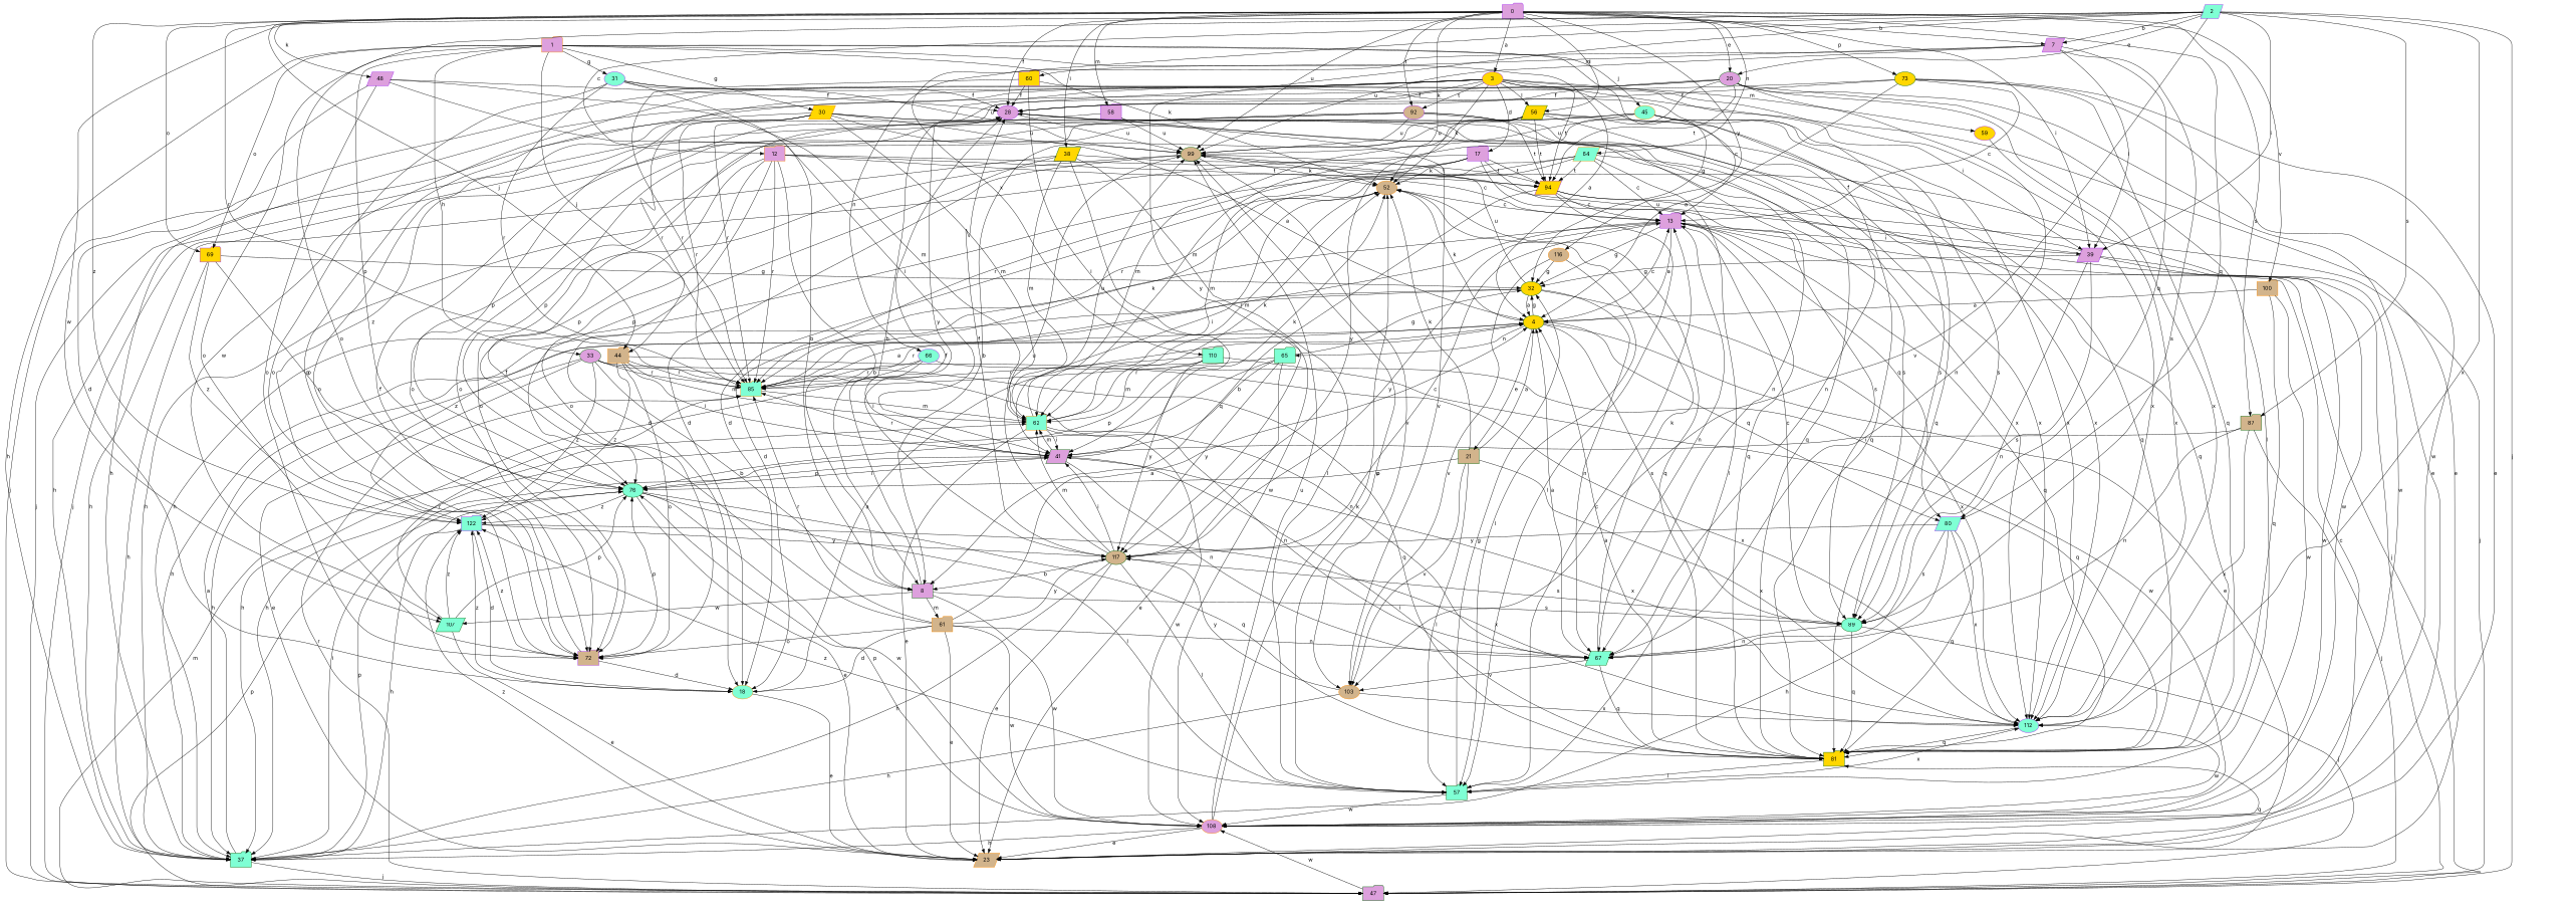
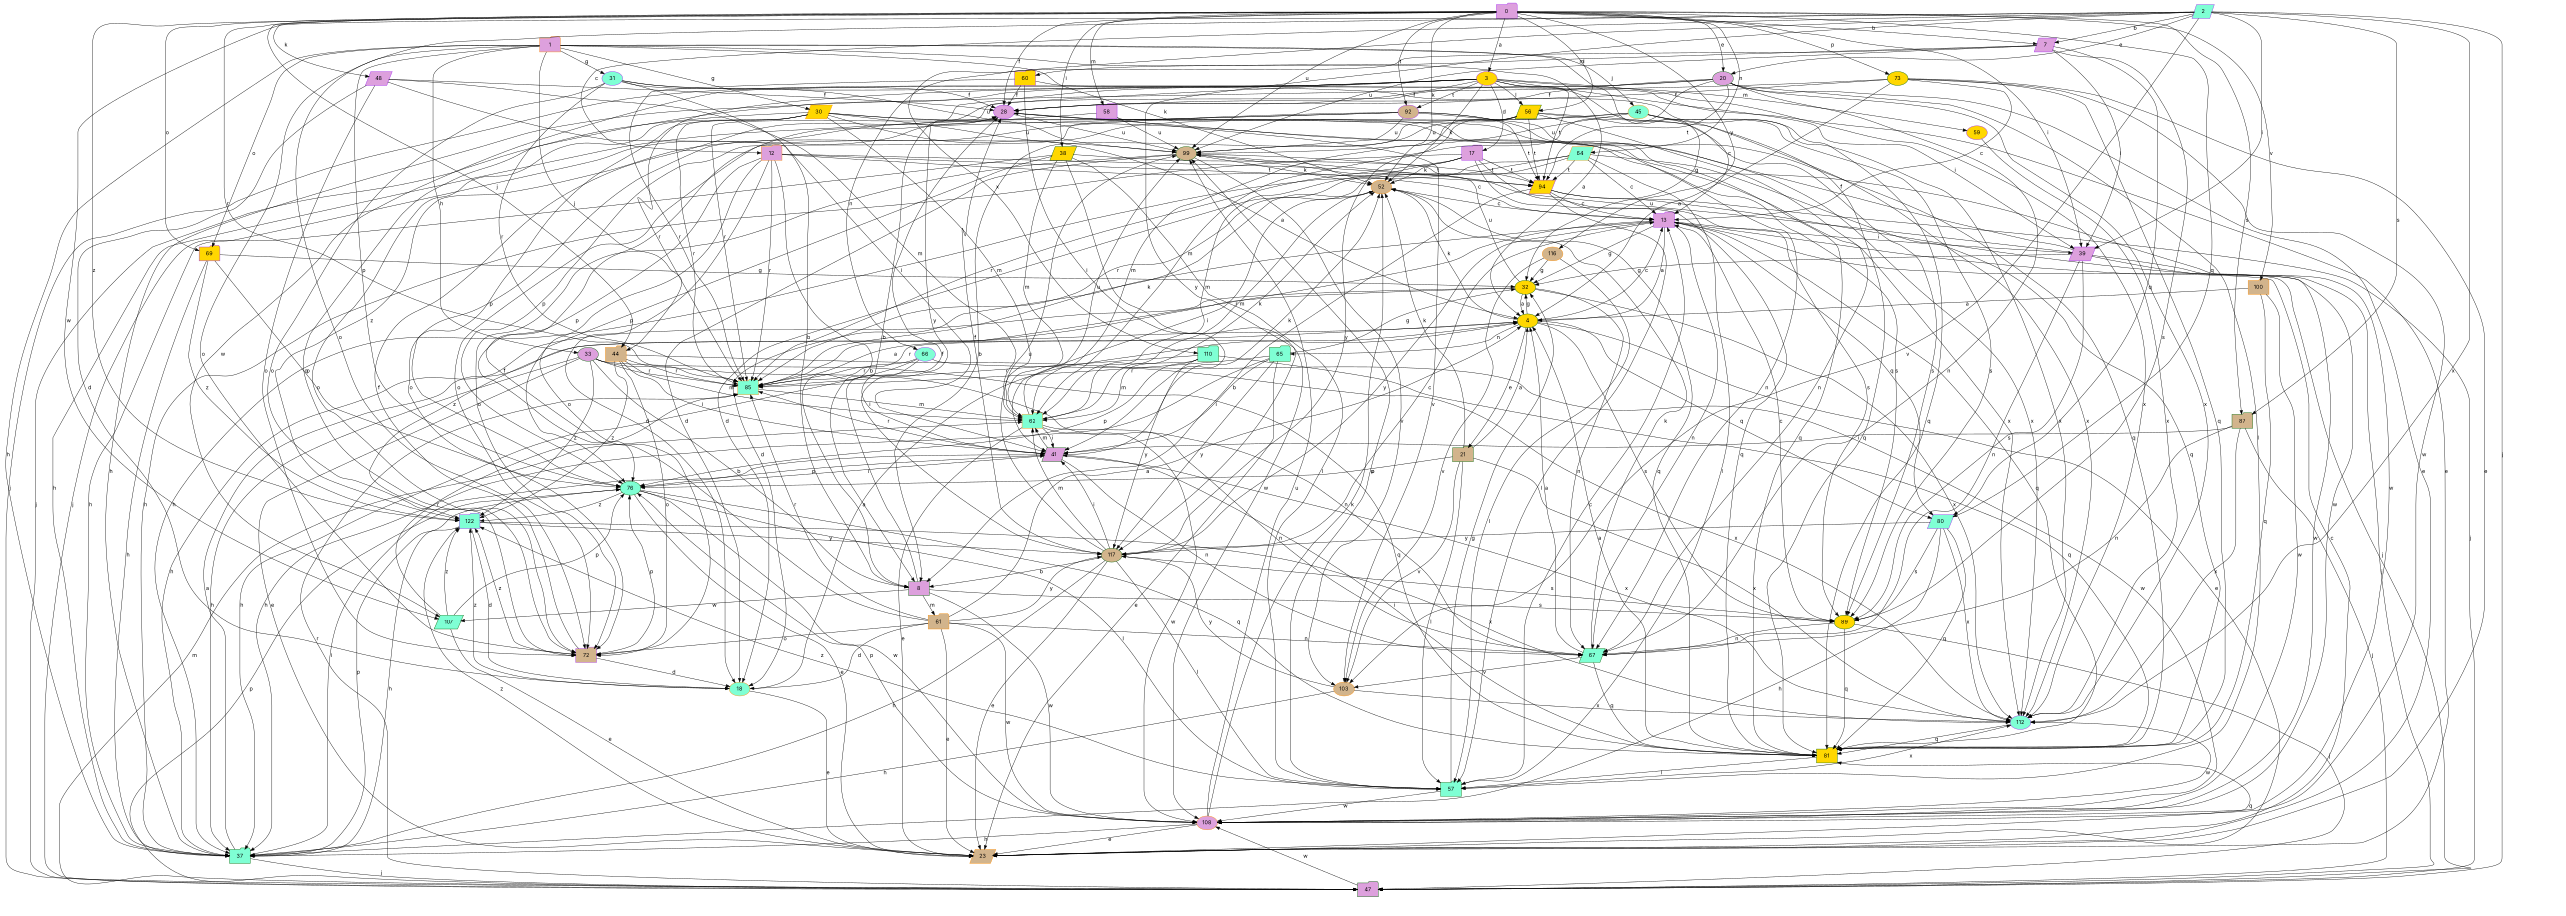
  strict digraph {
    fontname=Inter
    node [color=darkgreen fillcolor=aquamarine fontname=Inter shape=folder style=filled]
    edge [fontname=Inter]
    0 [color=purple fillcolor=plum]
    3 [color=purple fillcolor=gold shape=ellipse]
    7 [color=purple fillcolor=plum shape=parallelogram]
    20 [fillcolor=plum shape=ellipse]
    28 [color=purple fillcolor=plum shape=ellipse]
    38 [fillcolor=gold shape=parallelogram]
    39 [color=purple fillcolor=plum shape=parallelogram]
    44 [color=darkorange fillcolor=tan]
    48 [color=purple fillcolor=plum shape=parallelogram]
    52 [color=darkorange fillcolor=tan shape=ellipse]
    56 [fillcolor=gold shape=parallelogram]
    58 [color=purple fillcolor=plum]
    64 [color=darkorange shape=parallelogram]
    69 [color=purple fillcolor=gold]
    73 [fillcolor=gold shape=ellipse]
    80 [color=purple shape=parallelogram]
    85 [color=darkorange]
    87 [fillcolor=tan]
    92 [color=purple fillcolor=tan shape=ellipse]
    99 [fillcolor=tan shape=ellipse]
    100 [color=darkorange fillcolor=tan]
    116 [color=darkorange fillcolor=tan shape=ellipse]
    122 [color=purple]
    47 [fillcolor=plum]
    107 [shape=parallelogram]
    112 [color=purple shape=ellipse]
    117 [fillcolor=tan shape=ellipse]
    8 [fillcolor=plum]
    13 [color=purple fillcolor=plum]
    17 [color=purple fillcolor=plum]
    59 [color=purple fillcolor=gold shape=ellipse]
    94 [color=purple fillcolor=gold shape=parallelogram]
-   89 [shape=ellipse]
+   89 [fillcolor=gold shape=ellipse]
    60 [color=purple fillcolor=gold]
    66 [color=purple shape=ellipse]
    72 [color=purple fillcolor=tan]
    23 [color=darkorange fillcolor=tan shape=parallelogram]
    67 [shape=parallelogram]
    62 [color=darkorange]
    57
    81 [fillcolor=gold]
    37
    76 [shape=ellipse]
    108 [color=darkorange fillcolor=plum shape=ellipse]
    32 [fillcolor=gold shape=ellipse]
    41 [fillcolor=plum shape=parallelogram]
    18 [color=darkorange shape=ellipse]
    103 [color=darkorange fillcolor=tan shape=ellipse]
    4 [fillcolor=gold shape=ellipse]
    1 [color=darkorange fillcolor=plum]
    30 [color=darkorange fillcolor=gold shape=parallelogram]
    31 [color=purple shape=ellipse]
    33 [fillcolor=plum shape=ellipse]
    45 [color=darkorange shape=ellipse]
    21 [fillcolor=tan]
    65
    2 [color=purple shape=parallelogram]
    12 [color=darkorange fillcolor=plum]
    110
    61 [color=darkorange fillcolor=tan]
    0 -> 3 [label=a]
    0 -> 7 [label=b]
    0 -> 20 [label=e]
    0 -> 28 [label=f]
    0 -> 38 [label=i]
    0 -> 39 [label=i]
    0 -> 44 [label=j]
    0 -> 48 [label=k]
    0 -> 52 [label=k]
    0 -> 56 [label=l]
    0 -> 58 [label=m]
    0 -> 64 [label=n]
    0 -> 69 [label=o]
    0 -> 73 [label=p]
    0 -> 80 [label=q]
    0 -> 85 [label=r]
    0 -> 87 [label=s]
    0 -> 92 [label=t]
    0 -> 99 [label=u]
    0 -> 100 [label=v]
    0 -> 116 [label=y]
    0 -> 122 [label=z]
    3 -> 28 [label=f]
    3 -> 39 [label=i]
    3 -> 52 [label=k]
    3 -> 56 [label=l]
    3 -> 85 [label=r]
    3 -> 92 [label=t]
    3 -> 47 [label=j]
    3 -> 107 [label=w]
    3 -> 112 [label=x]
    3 -> 117 [label=y]
    3 -> 8 [label=b]
    3 -> 13 [label=c]
    3 -> 17 [label=d]
    3 -> 59 [label=m]
    3 -> 94 [label=t]
    7 -> 39 [label=i]
    7 -> 80 [label=q]
    7 -> 99 [label=u]
    7 -> 89 [label=s]
    7 -> 60 [label=m]
    7 -> 66 [label=n]
    20 -> 28 [label=f]
    20 -> 85 [label=r]
    20 -> 112 [label=x]
    20 -> 94 [label=t]
    20 -> 72 [label=o]
    20 -> 23 [label=e]
    20 -> 67 [label=n]
    20 -> 62 [label=m]
    20 -> 57 [label=l]
    28 -> 99 [label=u]
    28 -> 67 [label=n]
    28 -> 81 [label=q]
    38 -> 94 [label=t]
    38 -> 62 [label=m]
    38 -> 57 [label=l]
    38 -> 37 [label=h]
    38 -> 76 [label=p]
    38 -> 108 [label=w]
    39 -> 28 [label=f]
    39 -> 99 [label=u]
    39 -> 47 [label=j]
    39 -> 89 [label=s]
    39 -> 67 [label=n]
    39 -> 108 [label=w]
    39 -> 32 [label=g]
    44 -> 85 [label=r]
    44 -> 122 [label=z]
    44 -> 112 [label=x]
    44 -> 72 [label=o]
    44 -> 62 [label=m]
    44 -> 41 [label=i]
    48 -> 28 [label=f]
    48 -> 72 [label=o]
    48 -> 62 [label=m]
    48 -> 41 [label=i]
    48 -> 18 [label=d]
    52 -> 13 [label=c]
    52 -> 62 [label=m]
    52 -> 81 [label=q]
    52 -> 41 [label=i]
    56 -> 99 [label=u]
    56 -> 112 [label=x]
    56 -> 117 [label=y]
    56 -> 94 [label=t]
    56 -> 89 [label=s]
    56 -> 67 [label=n]
    56 -> 62 [label=m]
    56 -> 76 [label=p]
    58 -> 99 [label=u]
    58 -> 37 [label=h]
    58 -> 103 [label=v]
    64 -> 85 [label=r]
    64 -> 13 [label=c]
    64 -> 94 [label=t]
    64 -> 57 [label=l]
    64 -> 81 [label=q]
    64 -> 37 [label=h]
    64 -> 18 [label=d]
    69 -> 122 [label=z]
    69 -> 37 [label=h]
    69 -> 76 [label=p]
    69 -> 32 [label=g]
    73 -> 28 [label=f]
    73 -> 13 [label=c]
    73 -> 23 [label=e]
    73 -> 81 [label=q]
    73 -> 37 [label=h]
    73 -> 108 [label=w]
    73 -> 4 [label=a]
    80 -> 112 [label=x]
    80 -> 117 [label=y]
    80 -> 89 [label=s]
    80 -> 81 [label=q]
    80 -> 37 [label=h]
    85 -> 52 [label=k]
    85 -> 62 [label=m]
    85 -> 4 [label=a]
    87 -> 47 [label=j]
    87 -> 112 [label=x]
    87 -> 67 [label=n]
    87 -> 41 [label=i]
    92 -> 99 [label=u]
    92 -> 122 [label=z]
    92 -> 47 [label=j]
    92 -> 112 [label=x]
    92 -> 94 [label=t]
    92 -> 72 [label=o]
    92 -> 81 [label=q]
    99 -> 52 [label=k]
    99 -> 94 [label=t]
    99 -> 72 [label=o]
    99 -> 18 [label=d]
    99 -> 103 [label=v]
    100 -> 81 [label=q]
    100 -> 108 [label=w]
    100 -> 4 [label=a]
    116 -> 57 [label=l]
    116 -> 32 [label=g]
    116 -> 103 [label=v]
    122 -> 112 [label=x]
    122 -> 117 [label=y]
    122 -> 37 [label=h]
    122 -> 18 [label=d]
    47 -> 85 [label=r]
    47 -> 62 [label=m]
    47 -> 76 [label=p]
    47 -> 108 [label=w]
    107 -> 85 [label=r]
    107 -> 122 [label=z]
    107 -> 23 [label=e]
    107 -> 76 [label=p]
    112 -> 81 [label=q]
    112 -> 108 [label=w]
    117 -> 28 [label=f]
    117 -> 99 [label=u]
    117 -> 8 [label=b]
    117 -> 13 [label=c]
    117 -> 89 [label=s]
    117 -> 23 [label=e]
    117 -> 62 [label=m]
    117 -> 57 [label=l]
    117 -> 37 [label=h]
    117 -> 41 [label=i]
    8 -> 28 [label=f]
    8 -> 107 [label=w]
    8 -> 89 [label=s]
    8 -> 108 [label=w]
    8 -> 61 [label=m]
    13 -> 39 [label=i]
    13 -> 80 [label=q]
    13 -> 85 [label=r]
    13 -> 47 [label=j]
    13 -> 117 [label=y]
    13 -> 67 [label=n]
    13 -> 81 [label=q]
    13 -> 32 [label=g]
    13 -> 18 [label=d]
    13 -> 4 [label=a]
    17 -> 52 [label=k]
    17 -> 85 [label=r]
    17 -> 94 [label=t]
    17 -> 89 [label=s]
    17 -> 62 [label=m]
    17 -> 81 [label=q]
    17 -> 37 [label=h]
    59 -> 112 [label=x]
    94 -> 47 [label=j]
    94 -> 8 [label=b]
    94 -> 13 [label=c]
    94 -> 57 [label=l]
    94 -> 108 [label=w]
    89 -> 47 [label=j]
    89 -> 13 [label=c]
    89 -> 67 [label=n]
    89 -> 81 [label=q]
    60 -> 28 [label=f]
    60 -> 85 [label=r]
    60 -> 23 [label=e]
    60 -> 41 [label=i]
    66 -> 85 [label=r]
    66 -> 37 [label=h]
    66 -> 108 [label=w]
    66 -> 41 [label=i]
    72 -> 28 [label=f]
    72 -> 122 [label=z]
    72 -> 76 [label=p]
    72 -> 18 [label=d]
    23 -> 122 [label=z]
    23 -> 13 [label=c]
    23 -> 81 [label=q]
    67 -> 52 [label=k]
    67 -> 81 [label=q]
    67 -> 103 [label=v]
    67 -> 4 [label=a]
    62 -> 52 [label=k]
    62 -> 99 [label=u]
    62 -> 23 [label=e]
    62 -> 67 [label=n]
    62 -> 108 [label=w]
    62 -> 41 [label=i]
    57 -> 99 [label=u]
    57 -> 122 [label=z]
    57 -> 112 [label=x]
    57 -> 13 [label=c]
    57 -> 108 [label=w]
    57 -> 32 [label=g]
    81 -> 57 [label=l]
    81 -> 41 [label=i]
    81 -> 4 [label=a]
    37 -> 47 [label=j]
    37 -> 76 [label=p]
    37 -> 41 [label=i]
    37 -> 4 [label=a]
    76 -> 122 [label=z]
    76 -> 23 [label=e]
    76 -> 57 [label=l]
    76 -> 81 [label=q]
    76 -> 108 [label=w]
    76 -> 41 [label=i]
    108 -> 52 [label=k]
    108 -> 99 [label=u]
    108 -> 23 [label=e]
    108 -> 37 [label=h]
    108 -> 76 [label=p]
    32 -> 99 [label=u]
    32 -> 122 [label=z]
    32 -> 112 [label=x]
    32 -> 67 [label=n]
    32 -> 37 [label=h]
    32 -> 4 [label=a]
    41 -> 52 [label=k]
    41 -> 85 [label=r]
    41 -> 112 [label=x]
    41 -> 67 [label=n]
    41 -> 62 [label=m]
    41 -> 76 [label=p]
    18 -> 122 [label=z]
    18 -> 23 [label=e]
    18 -> 4 [label=a]
    103 -> 112 [label=x]
    103 -> 117 [label=y]
    103 -> 37 [label=h]
    4 -> 52 [label=k]
    4 -> 80 [label=q]
    4 -> 85 [label=r]
    4 -> 13 [label=c]
    4 -> 89 [label=s]
    4 -> 23 [label=e]
    4 -> 32 [label=g]
    4 -> 21 [label=e]
    4 -> 65 [label=n]
    1 -> 44 [label=j]
    1 -> 52 [label=k]
    1 -> 69 [label=o]
    1 -> 72 [label=o]
    1 -> 37 [label=h]
    1 -> 76 [label=p]
    1 -> 32 [label=g]
    1 -> 4 [label=a]
    1 -> 30 [label=g]
    1 -> 31 [label=g]
    1 -> 33 [label=h]
    1 -> 45 [label=j]
    30 -> 85 [label=r]
    30 -> 99 [label=u]
    30 -> 47 [label=j]
    30 -> 112 [label=x]
    30 -> 89 [label=s]
    30 -> 72 [label=o]
    30 -> 62 [label=m]
    30 -> 76 [label=p]
    30 -> 4 [label=a]
    31 -> 28 [label=f]
    31 -> 85 [label=r]
    31 -> 99 [label=u]
    31 -> 8 [label=b]
    31 -> 72 [label=o]
    31 -> 81 [label=q]
    33 -> 85 [label=r]
    33 -> 122 [label=z]
    33 -> 8 [label=b]
    33 -> 23 [label=e]
    33 -> 67 [label=n]
    33 -> 81 [label=q]
    33 -> 37 [label=h]
    45 -> 99 [label=u]
    45 -> 112 [label=x]
    45 -> 8 [label=b]
    45 -> 89 [label=s]
    45 -> 72 [label=o]
    45 -> 81 [label=q]
    21 -> 52 [label=k]
    21 -> 112 [label=x]
    21 -> 57 [label=l]
    21 -> 76 [label=p]
    21 -> 103 [label=v]
    21 -> 4 [label=a]
    65 -> 85 [label=r]
    65 -> 117 [label=y]
    65 -> 23 [label=e]
    65 -> 37 [label=h]
    65 -> 32 [label=g]
-   65 -> 41 [label=q]
+   65 -> 41 [label=i]
    2 -> 7 [label=b]
    2 -> 20 [label=e]
    2 -> 39 [label=i]
    2 -> 87 [label=s]
    2 -> 47 [label=j]
    2 -> 107 [label=w]
    2 -> 112 [label=x]
    2 -> 117 [label=y]
    2 -> 72 [label=o]
    2 -> 103 [label=v]
    2 -> 12 [label=c]
    2 -> 110 [label=x]
    12 -> 85 [label=r]
    12 -> 8 [label=b]
    12 -> 13 [label=c]
    12 -> 94 [label=t]
    12 -> 72 [label=o]
    12 -> 76 [label=p]
    12 -> 108 [label=w]
    12 -> 18 [label=d]
    110 -> 85 [label=r]
    110 -> 117 [label=y]
    110 -> 62 [label=m]
    110 -> 81 [label=q]
    110 -> 76 [label=p]
    61 -> 28 [label=f]
    61 -> 85 [label=r]
    61 -> 117 [label=y]
    61 -> 72 [label=o]
    61 -> 23 [label=e]
    61 -> 67 [label=n]
    61 -> 108 [label=w]
    61 -> 18 [label=d]
    61 -> 4 [label=a]
  }
